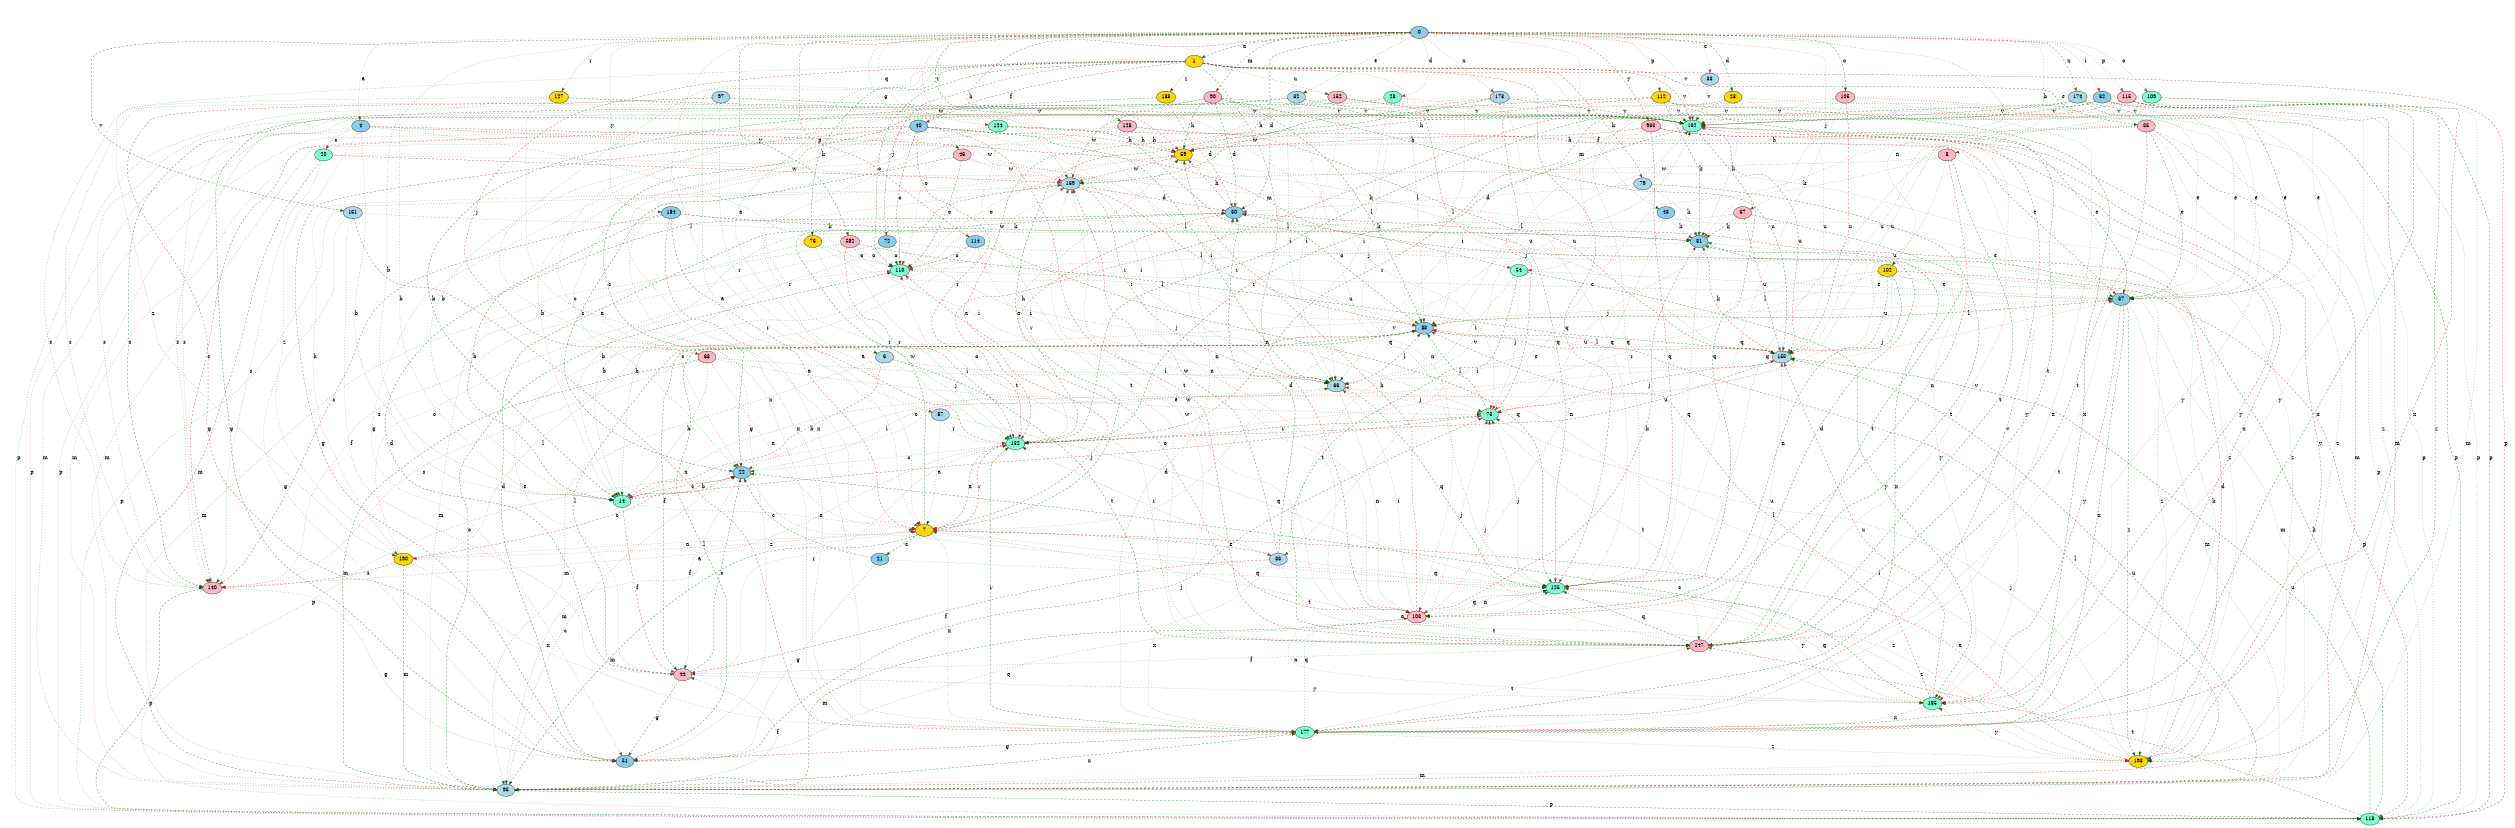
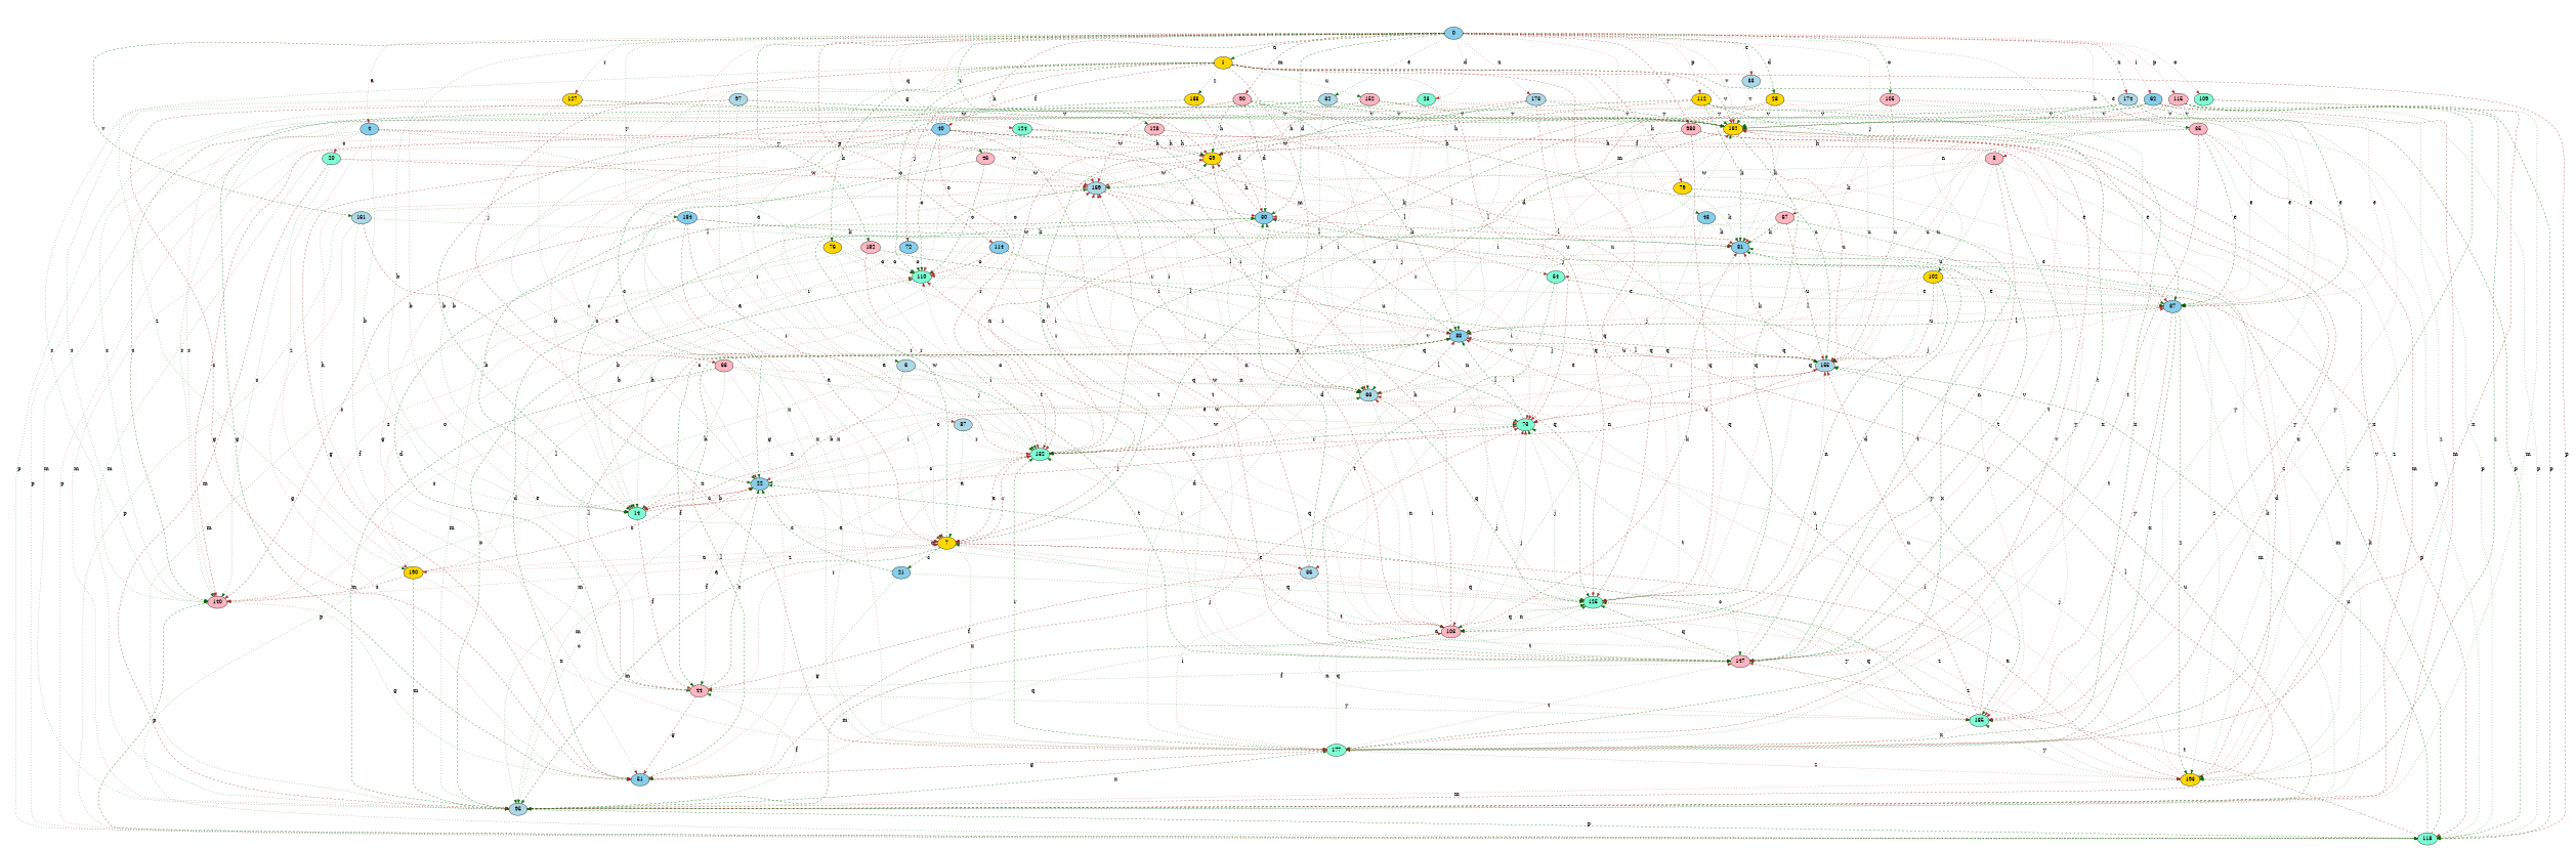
  strict digraph {
    node [fillcolor=lightpink style=filled]
    edge [color=darkgreen style=dotted]
    0 [fillcolor=skyblue]
    1 [fillcolor=gold]
    4 [fillcolor=skyblue]
    8
    14 [fillcolor=aquamarine]
    23 [fillcolor=aquamarine]
    28 [fillcolor=gold]
    30 [fillcolor=skyblue]
    32 [fillcolor=lightblue]
    33 [fillcolor=lightblue]
    46
    59 [fillcolor=gold]
    62 [fillcolor=skyblue]
    67
    87 [fillcolor=lightblue]
    90
    n17 [fillcolor=aquamarine label=54]
    102 [fillcolor=gold]
    105
    109 [fillcolor=aquamarine]
    112 [fillcolor=gold]
    114 [fillcolor=skyblue]
    115
    124 [fillcolor=aquamarine]
    127 [fillcolor=gold]
    128
    161 [fillcolor=lightblue]
-   162 [fillcolor=aquamarine]
+   162 [fillcolor=gold]
    169 [fillcolor=lightblue]
    173 [fillcolor=lightblue]
    174 [fillcolor=lightblue]
-   182 [label=582]
+   182
    n33 [label=983]
    184 [fillcolor=skyblue]
    6 [fillcolor=lightblue]
    7 [fillcolor=gold]
    35
    40 [fillcolor=skyblue]
    43 [fillcolor=skyblue]
    68
    72 [fillcolor=skyblue]
    76 [fillcolor=gold]
-   79 [fillcolor=lightblue]
+   79 [fillcolor=gold]
    88 [fillcolor=skyblue]
    103
    110 [fillcolor=aquamarine]
    118 [fillcolor=aquamarine]
    125 [fillcolor=aquamarine]
    152
    177 [fillcolor=aquamarine]
    188 [fillcolor=gold]
    190 [fillcolor=gold]
    20 [fillcolor=aquamarine]
    95 [fillcolor=lightblue]
    147
    36 [fillcolor=lightblue]
    193 [fillcolor=gold]
    155 [fillcolor=lightblue]
    22 [fillcolor=skyblue]
    37 [fillcolor=skyblue]
    44
    73 [fillcolor=aquamarine]
    66 [fillcolor=lightblue]
    140
    132 [fillcolor=aquamarine]
    81 [fillcolor=skyblue]
    51 [fillcolor=skyblue]
    185 [fillcolor=aquamarine]
    97 [fillcolor=lightblue]
    21 [fillcolor=skyblue]
    0 -> 1 [label=a style=dashed]
    0 -> 4 [color=brown label=a]
    0 -> 8 [color=brown label=b]
    0 -> 14 [label=b]
    0 -> 23 [color=brown label=d]
    0 -> 28 [label=d style=dashed]
    0 -> 30 [label=d style=dashed]
    0 -> 32 [label=e]
    0 -> 33 [color=brown label=e]
    0 -> 46 [label=g]
    0 -> 59 [color=brown label=h style=dashed]
    0 -> 62 [color=brown label=i]
    0 -> 67 [color=brown label=j]
    0 -> 87 [color=brown label=l]
    0 -> 90 [color=brown label=m style=dashed]
    0 -> n17 [color=brown label=m]
    0 -> 102 [label=n]
    0 -> 105 [label=o style=dashed]
    0 -> 109 [color=brown label=o]
    0 -> 112 [color=brown label=p]
    0 -> 114 [color=brown label=p style=dashed]
    0 -> 115 [color=brown label=p]
    0 -> 124 [color=brown label=q]
    0 -> 127 [color=brown label=r]
    0 -> 128 [label=r style=dashed]
    0 -> 161 [label=v style=dashed]
    0 -> 162 [color=brown label=v]
    0 -> 169 [color=brown label=w]
    0 -> 173 [color=brown label=x]
    0 -> 174 [color=brown label=x style=dashed]
    0 -> 182 [label=y style=dashed]
    0 -> n33 [color=brown label=y style=dashed]
    0 -> 184 [label=y]
    1 -> 162 [color=brown label=v style=dashed]
    1 -> 6 [label=a]
    1 -> 7 [label=a]
    1 -> 35 [label=e style=dashed]
    1 -> 40 [color=brown label=f style=dashed]
    1 -> 43 [label=f]
    1 -> 68 [color=brown label=j style=dashed]
    1 -> 72 [color=brown label=j style=dashed]
    1 -> 76 [label=k style=dashed]
    1 -> 79 [color=brown label=k style=dashed]
    1 -> 88 [label=l]
    1 -> 103 [color=brown label=n style=dashed]
    1 -> 110 [label=o style=dashed]
    1 -> 118 [color=brown label=p style=dashed]
    1 -> 125 [color=brown label=q style=dashed]
    1 -> 152 [label=u]
    1 -> 177 [label=x]
    1 -> 188 [label=z]
    1 -> 190 [label=z]
    4 -> 14 [label=b]
    4 -> n17 [color=brown label=m style=dashed]
    4 -> 169 [color=brown label=w]
    4 -> 88 [label=l]
    4 -> 118 [color=brown label=p]
    4 -> 190 [color=brown label=z]
    4 -> 20 [color=brown label=c]
    4 -> 95 [label=m]
    4 -> 147 [label=t]
    8 -> 169 [label=w]
    8 -> 103 [color=brown label=n style=dashed]
    8 -> 147 [label=t style=dashed]
    8 -> 36 [color=brown label=e]
    8 -> 193 [label=z]
    8 -> 155 [label=u]
    14 -> 7 [label=a]
    14 -> 22 [color=brown label=c style=dashed]
    14 -> 37 [color=brown label=e]
    14 -> 44 [color=brown label=f style=dashed]
    14 -> 73 [color=brown label=j style=dashed]
    23 -> 162 [color=brown label=v]
    23 -> 103 [color=brown label=n]
    23 -> 66 [label=i]
    23 -> 140 [label=s style=dashed]
    28 -> 162 [label=v]
    28 -> 110 [color=brown label=o]
    28 -> 155 [color=brown label=u]
    28 -> 37 [label=e]
    28 -> 140 [label=s]
    28 -> 132 [color=brown label=r style=dashed]
    28 -> 81 [label=k]
    30 -> 59 [color=brown label=h style=dashed]
    30 -> 132 [color=brown label=r style=dashed]
    30 -> 81 [label=k]
    32 -> 162 [label=v style=dashed]
    32 -> 118 [label=p]
    32 -> 125 [label=q]
    32 -> 66 [label=i]
    32 -> 51 [label=g style=dashed]
    33 -> 162 [label=v]
    46 -> 169 [color=brown label=w]
    46 -> 110 [label=o style=dashed]
    46 -> 22 [label=c style=dashed]
    46 -> 66 [label=i]
    59 -> 169 [color=brown label=w style=dashed]
    59 -> 110 [color=brown label=o]
    59 -> 193 [color=brown label=z]
    62 -> 162 [label=v style=dashed]
    62 -> 118 [label=p]
    62 -> 95 [color=brown label=m style=dashed]
    62 -> 193 [label=z]
    62 -> 155 [color=brown label=u]
    62 -> 22 [label=c style=dashed]
    62 -> 37 [color=brown label=e]
    67 -> 14 [label=b]
    67 -> 147 [label=t style=dashed]
    67 -> 155 [color=brown label=u style=dashed]
    67 -> 73 [color=brown label=j]
    67 -> 81 [label=k style=dashed]
    87 -> 7 [label=a]
    87 -> 125 [label=q]
    87 -> 132 [color=brown label=r]
    90 -> 30 [label=d style=dashed]
    90 -> 59 [label=h style=dashed]
    90 -> 162 [label=v style=dashed]
    90 -> 169 [color=brown label=w style=dashed]
    90 -> 88 [label=l style=dashed]
    90 -> 155 [label=u style=dashed]
    90 -> 51 [color=brown label=g]
    n17 -> 147 [label=t style=dashed]
    n17 -> 37 [label=e]
    n17 -> 73 [color=brown label=j]
    n17 -> 66 [label=i]
    n17 -> 185 [label=y style=dashed]
    102 -> 88 [color=brown label=l]
    102 -> 103 [label=n style=dashed]
    102 -> 118 [color=brown label=p style=dashed]
    102 -> 95 [label=m]
    102 -> 155 [color=brown label=u style=dashed]
    102 -> 37 [color=brown label=e]
    102 -> 73 [color=brown label=j]
    102 -> 132 [color=brown label=r]
    105 -> 162 [label=v]
    105 -> 125 [color=brown label=q]
    105 -> 177 [label=x]
    105 -> 155 [color=brown label=u style=dashed]
    105 -> 37 [color=brown label=e]
    105 -> 51 [color=brown label=g]
    105 -> 185 [color=brown label=y]
    109 -> 162 [label=v]
    109 -> 177 [color=brown label=x style=dashed]
    109 -> 95 [label=m]
    109 -> 155 [label=u]
    112 -> 59 [color=brown label=h style=dashed]
    112 -> 162 [label=v]
    112 -> 7 [label=a style=dashed]
    112 -> 118 [label=p]
    112 -> 125 [label=q]
    112 -> 177 [label=x style=dashed]
    112 -> 147 [label=t style=dashed]
    112 -> 81 [label=k style=dashed]
    114 -> 14 [label=b]
    114 -> 110 [color=brown label=o style=dashed]
    114 -> 125 [label=q style=dashed]
    114 -> 22 [color=brown label=c]
    114 -> 66 [color=brown label=i]
    115 -> 162 [color=brown label=v]
    115 -> 118 [label=p style=dashed]
    115 -> 177 [label=x style=dashed]
    115 -> 193 [label=z style=dashed]
    115 -> 66 [label=i]
    115 -> 132 [color=brown label=r style=dashed]
    124 -> 14 [color=brown label=b]
    124 -> 59 [label=h]
    124 -> 88 [label=l style=dashed]
    124 -> 95 [color=brown label=m]
    124 -> 147 [label=t]
    124 -> 37 [color=brown label=e style=dashed]
    124 -> 132 [label=r]
    127 -> 14 [color=brown label=b]
    127 -> 162 [label=v style=dashed]
    127 -> 7 [color=brown label=a]
    127 -> 73 [color=brown label=j]
    127 -> 140 [label=s]
    128 -> 59 [label=h]
    128 -> 177 [label=x]
    128 -> 95 [label=m]
    128 -> 155 [color=brown label=u style=dashed]
    128 -> 185 [color=brown label=y]
    161 -> 177 [color=brown label=x style=dashed]
    161 -> 44 [label=f]
    161 -> 81 [label=k]
    161 -> 51 [color=brown label=g]
    162 -> 59 [color=brown label=h]
    162 -> 125 [label=q style=dashed]
    162 -> 155 [color=brown label=u style=dashed]
    162 -> 37 [label=e style=dashed]
    162 -> 132 [label=r style=dashed]
    169 -> 30 [color=brown label=d style=dashed]
    169 -> 7 [color=brown label=a]
    169 -> 88 [color=brown label=l style=dashed]
    169 -> 118 [label=p]
    169 -> 66 [color=brown label=i style=dashed]
    173 -> 162 [label=v style=dashed]
    173 -> 169 [label=w style=dashed]
    173 -> 7 [color=brown label=a style=dashed]
    173 -> 88 [label=l]
    173 -> 125 [color=brown label=q]
    173 -> 37 [color=brown label=e]
    173 -> 73 [color=brown label=j style=dashed]
    173 -> 140 [color=brown label=s]
    174 -> 162 [label=v style=dashed]
    174 -> 118 [label=p style=dashed]
    174 -> 37 [label=e style=dashed]
    174 -> 132 [label=r style=dashed]
    182 -> 110 [color=brown label=o]
    182 -> 95 [label=m]
    182 -> 155 [label=u style=dashed]
    182 -> 66 [color=brown label=i]
    182 -> 132 [color=brown label=r style=dashed]
    n33 -> 59 [color=brown label=h style=dashed]
    n33 -> 88 [color=brown label=l]
    n33 -> 125 [color=brown label=q style=dashed]
    n33 -> 177 [color=brown label=x style=dashed]
    n33 -> 185 [color=brown label=y style=dashed]
    184 -> 14 [label=b style=dashed]
    184 -> 7 [color=brown label=a style=dashed]
    184 -> 140 [color=brown label=s style=dashed]
    184 -> 132 [color=brown label=r style=dashed]
    184 -> 81 [label=k style=dashed]
    184 -> 185 [color=brown label=y]
    6 -> 14 [color=brown label=b style=dashed]
    6 -> 95 [label=m]
    6 -> 147 [label=t style=dashed]
-   6 -> 66 [label=i]
+   6 -> 66 [label=q]
    7 -> 162 [color=brown label=v]
    7 -> 169 [label=w style=dashed]
    7 -> 177 [label=x]
    7 -> 190 [color=brown label=z]
    7 -> 95 [label=m style=dashed]
    7 -> 36 [color=brown label=e style=dashed]
    7 -> 193 [color=brown label=z]
    7 -> 132 [color=brown label=r style=dashed]
    7 -> 21 [label=c style=dashed]
    35 -> 59 [label=h]
    35 -> 118 [label=p]
    35 -> 125 [label=q]
    35 -> 95 [color=brown label=m style=dashed]
    35 -> 147 [color=brown label=t style=dashed]
    35 -> 193 [label=z]
    35 -> 37 [label=e style=dashed]
    35 -> 81 [color=brown label=k]
    40 -> 59 [color=brown label=h style=dashed]
    40 -> 103 [color=brown label=n]
    40 -> 110 [label=o style=dashed]
    40 -> 118 [color=brown label=p]
    40 -> 177 [color=brown label=x]
    40 -> 147 [color=brown label=t style=dashed]
    40 -> 155 [label=u]
    40 -> 22 [label=c]
    40 -> 66 [label=i style=dashed]
    40 -> 140 [color=brown label=s style=dashed]
    40 -> 132 [color=brown label=r style=dashed]
    40 -> 51 [color=brown label=g style=dashed]
-   43 -> 103 [color=brown label=n]
+   43 -> 103 [label=n]
    43 -> 37 [label=e]
    43 -> 81 [color=brown label=k]
    68 -> 14 [label=b]
    68 -> 7 [color=brown label=a]
    68 -> 95 [label=m style=dashed]
    68 -> 73 [label=j]
    68 -> 66 [label=i]
    68 -> 140 [color=brown label=s]
    72 -> 14 [label=b]
    72 -> 110 [label=o]
    72 -> 193 [label=z]
    72 -> 73 [label=j]
    72 -> 140 [color=brown label=s]
    76 -> 88 [color=brown label=l]
    76 -> 110 [label=o]
    76 -> 95 [label=m]
    76 -> 132 [label=r]
    79 -> 30 [color=brown label=d]
    79 -> 147 [label=t style=dashed]
    79 -> 81 [label=k]
    88 -> 155 [label=u]
    88 -> 44 [label=f style=dashed]
    103 -> 59 [color=brown label=h style=dashed]
    103 -> 169 [color=brown label=w]
    103 -> 110 [color=brown label=o style=dashed]
    103 -> 125 [label=q]
    103 -> 95 [label=m style=dashed]
    103 -> 147 [label=t]
    103 -> 73 [color=brown label=j]
    103 -> 66 [color=brown label=i]
    103 -> 81 [color=brown label=k style=dashed]
    110 -> 169 [color=brown label=w]
    110 -> 37 [label=e]
    118 -> 147 [color=brown label=t style=dashed]
    118 -> 155 [label=u style=dashed]
    118 -> 81 [label=k style=dashed]
    125 -> 103 [label=n]
    125 -> 193 [label=z]
    125 -> 73 [label=j]
    125 -> 185 [color=brown label=y]
    152 -> 14 [label=b]
    152 -> 59 [color=brown label=h]
    152 -> 162 [label=v]
    152 -> 125 [color=brown label=q style=dashed]
    152 -> 66 [color=brown label=i]
    152 -> 140 [label=s]
    152 -> 185 [label=y]
    177 -> 30 [label=d]
    177 -> 162 [color=brown label=v style=dashed]
    177 -> 125 [label=q]
    177 -> 147 [color=brown label=t]
    177 -> 193 [color=brown label=z]
    177 -> 132 [label=r style=dashed]
    177 -> 51 [color=brown label=g style=dashed]
    188 -> 14 [label=b style=dashed]
    188 -> 30 [color=brown label=d style=dashed]
    188 -> 162 [color=brown label=v]
    190 -> 59 [color=brown label=h]
    190 -> 7 [color=brown label=a]
    190 -> 88 [label=l]
    190 -> 110 [color=brown label=o]
    190 -> 177 [color=brown label=x]
    190 -> 95 [label=m style=dashed]
    190 -> 22 [color=brown label=c style=dashed]
    190 -> 140 [color=brown label=s style=dashed]
    20 -> 169 [color=brown label=w style=dashed]
    20 -> 95 [color=brown label=m style=dashed]
    20 -> 140 [label=s]
    20 -> 81 [color=brown label=k]
    95 -> 88 [color=brown label=l style=dashed]
    95 -> 110 [label=o style=dashed]
    95 -> 118 [label=p style=dashed]
    95 -> 177 [label=x style=dashed]
    95 -> 155 [label=u style=dashed]
    95 -> 22 [label=c]
    95 -> 44 [label=f]
    147 -> 30 [label=d style=dashed]
    147 -> 162 [color=brown label=v]
    147 -> 169 [color=brown label=w]
    147 -> 125 [label=q style=dashed]
    147 -> 155 [color=brown label=u]
    147 -> 44 [label=f]
    147 -> 73 [color=brown label=j]
    36 -> 30 [label=d style=dashed]
    36 -> 162 [label=v]
    36 -> 169 [color=brown label=w style=dashed]
    36 -> 125 [color=brown label=q]
-   36 -> 177 [color=brown label=x]
+   36 -> 177 [color=brown label=i]
    36 -> 147 [label=t]
    36 -> 44 [color=brown label=f style=dashed]
    36 -> 132 [label=r]
    193 -> 30 [color=brown label=d style=dashed]
    193 -> 162 [color=brown label=v style=dashed]
    193 -> 7 [color=brown label=a style=dashed]
    193 -> 95 [color=brown label=m]
    193 -> 73 [label=j]
    193 -> 66 [color=brown label=i]
    193 -> 81 [label=k]
    193 -> 185 [label=y]
    155 -> 88 [color=brown label=l style=dashed]
    155 -> 22 [color=brown label=c]
    155 -> 73 [color=brown label=j style=dashed]
    155 -> 66 [color=brown label=i]
    155 -> 81 [color=brown label=k style=dashed]
    22 -> 14 [color=brown label=b style=dashed]
    22 -> 125 [label=q]
    22 -> 44 [label=f]
    22 -> 66 [label=i]
    37 -> 88 [label=l style=dashed]
    37 -> 177 [label=x style=dashed]
    37 -> 95 [label=m]
    37 -> 147 [color=brown label=t]
    37 -> 193 [label=z style=dashed]
    37 -> 185 [color=brown label=y style=dashed]
    44 -> 30 [label=d style=dashed]
    44 -> 88 [color=brown label=l style=dashed]
    44 -> 22 [label=c style=dashed]
    44 -> 37 [color=brown label=e]
    44 -> 132 [color=brown label=r]
    44 -> 51 [color=brown label=g style=dashed]
    44 -> 185 [label=y]
    73 -> 88 [label=l style=dashed]
    73 -> 147 [label=t]
    73 -> 132 [label=r style=dashed]
    66 -> 88 [color=brown label=l style=dashed]
    66 -> 103 [label=n]
    66 -> 118 [label=p]
    66 -> 125 [label=q style=dashed]
    66 -> 73 [color=brown label=j]
    140 -> 7 [color=brown label=a]
    140 -> 118 [label=p style=dashed]
    140 -> 51 [label=g]
    132 -> 59 [label=h]
    132 -> 7 [color=brown label=a style=dashed]
    132 -> 110 [color=brown label=o]
    132 -> 95 [label=m]
    132 -> 155 [color=brown label=u style=dashed]
    132 -> 22 [label=c]
    81 -> 110 [color=brown label=o]
    81 -> 125 [color=brown label=q]
    81 -> 177 [label=x style=dashed]
    51 -> 30 [label=d style=dashed]
    51 -> 88 [label=l style=dashed]
    51 -> 125 [label=q]
    51 -> 73 [color=brown label=j style=dashed]
    185 -> 7 [label=a]
    185 -> 88 [color=brown label=l style=dashed]
    185 -> 103 [color=brown label=n]
    185 -> 125 [label=q]
    185 -> 177 [color=brown label=x]
    185 -> 155 [color=brown label=u style=dashed]
    185 -> 22 [label=c style=dashed]
    97 -> 162 [label=v style=dashed]
    97 -> 103 [color=brown label=n]
    97 -> 140 [label=s]
    97 -> 132 [label=r]
    97 -> 51 [color=brown label=g style=dashed]
    21 -> 125 [label=q]
    21 -> 22 [label=c style=dashed]
    21 -> 51 [label=g]
  }
